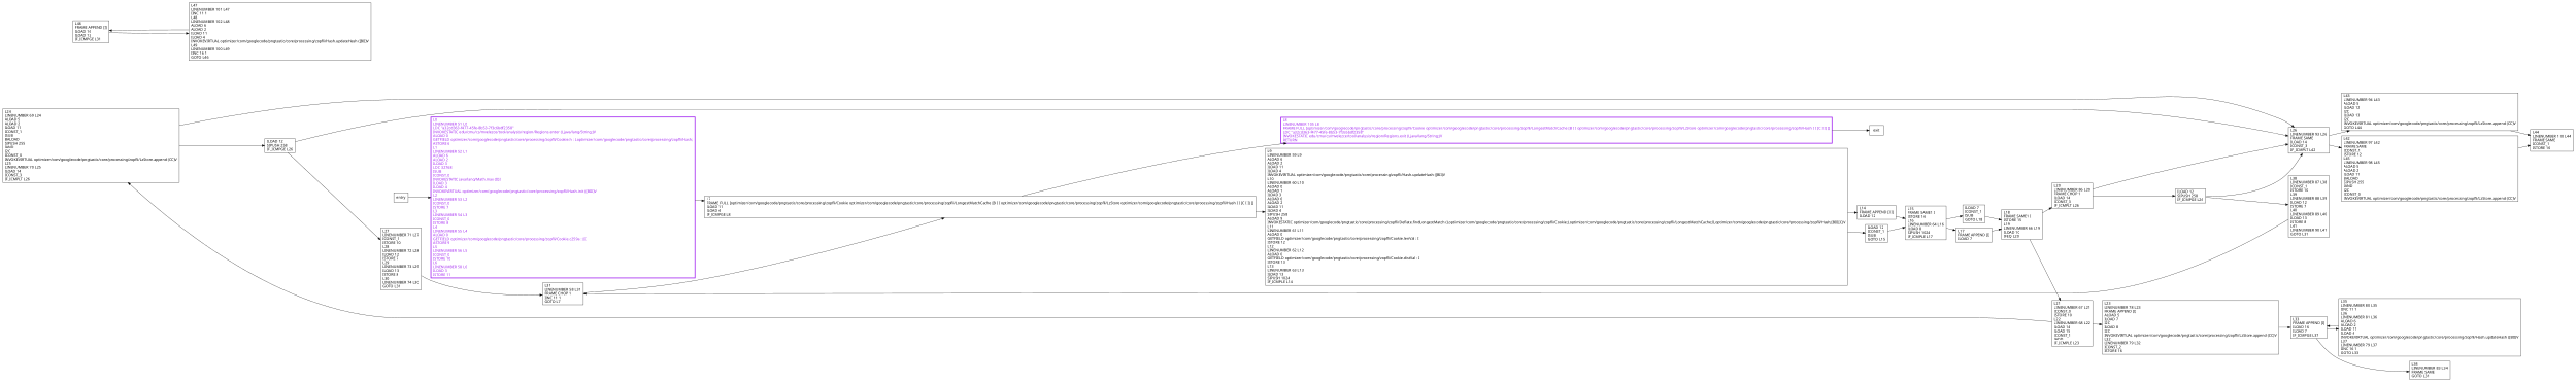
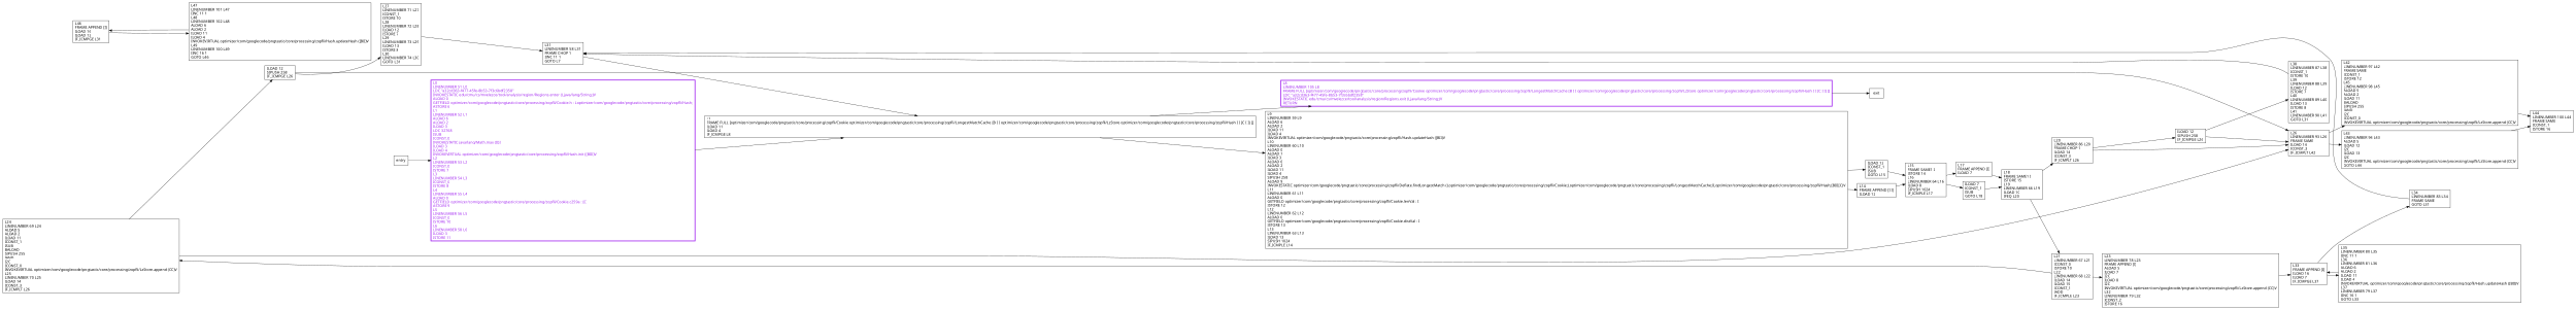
  digraph {
    fontname="Noto Sans"
    rankdir=LR
    node [fontname="Noto Sans" shape=record]
    edge [fontname="Noto Sans"]
    n1 [label="L24\lLINENUMBER 69 L24\lALOAD 5\lALOAD 2\lILOAD 11\lICONST_1\lISUB\lBALOAD\lSIPUSH 255\lIAND\lI2C\lICONST_0\lINVOKEVIRTUAL optimizer/com/googlecode/pngtastic/core/processing/zopfli/LzStore.append (CC)V\lL25\lLINENUMBER 70 L25\lILOAD 14\lICONST_3\lIF_ICMPLT L26\l"]
    n2 [label="L26\lLINENUMBER 93 L26\lFRAME SAME\lILOAD 14\lICONST_3\lIF_ICMPLT L42\l"]
    n3 [label="ILOAD 12\lSIPUSH 258\lIF_ICMPGE L26\l"]
    n4 [label="L43\lLINENUMBER 94 L43\lALOAD 5\lILOAD 12\lI2C\lILOAD 13\lI2C\lINVOKEVIRTUAL optimizer/com/googlecode/pngtastic/core/processing/zopfli/LzStore.append (CC)V\lGOTO L44\l"]
    n5 [label="L42\lLINENUMBER 97 L42\lFRAME SAME\lICONST_1\lISTORE 12\lL45\lLINENUMBER 98 L45\lALOAD 5\lALOAD 2\lILOAD 11\lBALOAD\lSIPUSH 255\lIAND\lI2C\lICONST_0\lINVOKEVIRTUAL optimizer/com/googlecode/pngtastic/core/processing/zopfli/LzStore.append (CC)V\l"]
    n6 [label="L27\lLINENUMBER 71 L27\lICONST_1\lISTORE 10\lL28\lLINENUMBER 72 L28\lILOAD 12\lISTORE 7\lL29\lLINENUMBER 73 L29\lILOAD 13\lISTORE 8\lL30\lLINENUMBER 74 L30\lGOTO L31\l"]
    n7 [label="ILOAD 7\lICONST_1\lISUB\lGOTO L18\l"]
    n8 [label="L18\lFRAME SAME1 I\lISTORE 15\lL19\lLINENUMBER 66 L19\lILOAD 10\lIFEQ L20\l"]
    n9 [label="L20\lLINENUMBER 86 L20\lFRAME CHOP 1\lILOAD 14\lICONST_3\lIF_ICMPLT L26\l"]
    n10 [label="L21\lLINENUMBER 67 L21\lICONST_0\lISTORE 10\lL22\lLINENUMBER 68 L22\lILOAD 14\lILOAD 15\lICONST_1\lIADD\lIF_ICMPLE L23\l"]
    n11 [label="L31\lLINENUMBER 58 L31\lFRAME CHOP 1\lIINC 11 1\lGOTO L7\l"]
    n12 [label="L7\lFRAME FULL [optimizer/com/googlecode/pngtastic/core/processing/zopfli/Cookie optimizer/com/googlecode/pngtastic/core/processing/zopfli/LongestMatchCache [B I I optimizer/com/googlecode/pngtastic/core/processing/zopfli/LzStore optimizer/com/googlecode/pngtastic/core/processing/zopfli/Hash I I [C I I] []\lILOAD 11\lILOAD 4\lIF_ICMPGE L8\l"]
    n13 [label="L9\lLINENUMBER 59 L9\lALOAD 6\lALOAD 2\lILOAD 11\lILOAD 4\lINVOKEVIRTUAL optimizer/com/googlecode/pngtastic/core/processing/zopfli/Hash.updateHash ([BII)V\lL10\lLINENUMBER 60 L10\lALOAD 0\lALOAD 1\lILOAD 3\lALOAD 6\lALOAD 2\lILOAD 11\lILOAD 4\lSIPUSH 258\lALOAD 9\lINVOKESTATIC optimizer/com/googlecode/pngtastic/core/processing/zopfli/Deflate.findLongestMatch (Loptimizer/com/googlecode/pngtastic/core/processing/zopfli/Cookie;Loptimizer/com/googlecode/pngtastic/core/processing/zopfli/LongestMatchCache;ILoptimizer/com/googlecode/pngtastic/core/processing/zopfli/Hash;[BIII[C)V\lL11\lLINENUMBER 61 L11\lALOAD 0\lGETFIELD optimizer/com/googlecode/pngtastic/core/processing/zopfli/Cookie.lenVal : I\lISTORE 12\lL12\lLINENUMBER 62 L12\lALOAD 0\lGETFIELD optimizer/com/googlecode/pngtastic/core/processing/zopfli/Cookie.distVal : I\lISTORE 13\lL13\lLINENUMBER 63 L13\lILOAD 13\lSIPUSH 1024\lIF_ICMPLE L14\l"]
    n14 [color=purple fontcolor=purple label="L8\lLINENUMBER 105 L8\lFRAME FULL [optimizer/com/googlecode/pngtastic/core/processing/zopfli/Cookie optimizer/com/googlecode/pngtastic/core/processing/zopfli/LongestMatchCache [B I I optimizer/com/googlecode/pngtastic/core/processing/zopfli/LzStore optimizer/com/googlecode/pngtastic/core/processing/zopfli/Hash I I [C I I] []\lLDC \"a32cd363-f477-45fe-8b53-7f3c6bdf2358\"\lINVOKESTATIC edu/cmu/cs/mvelezce/tool/analysis/region/Regions.exit (Ljava/lang/String;)V\lRETURN\l" penwidth=3]
    n15 [color=purple fontcolor=purple label="L0\lLINENUMBER 51 L0\lLDC \"a32cd363-f477-45fe-8b53-7f3c6bdf2358\"\lINVOKESTATIC edu/cmu/cs/mvelezce/tool/analysis/region/Regions.enter (Ljava/lang/String;)V\lALOAD 0\lGETFIELD optimizer/com/googlecode/pngtastic/core/processing/zopfli/Cookie.h : Loptimizer/com/googlecode/pngtastic/core/processing/zopfli/Hash;\lASTORE 6\lL1\lLINENUMBER 52 L1\lALOAD 6\lALOAD 2\lILOAD 3\lLDC 32768\lISUB\lICONST_0\lINVOKESTATIC java/lang/Math.max (II)I\lILOAD 3\lILOAD 4\lINVOKEVIRTUAL optimizer/com/googlecode/pngtastic/core/processing/zopfli/Hash.init ([BIII)V\lL2\lLINENUMBER 53 L2\lICONST_0\lISTORE 7\lL3\lLINENUMBER 54 L3\lICONST_0\lISTORE 8\lL4\lLINENUMBER 55 L4\lALOAD 0\lGETFIELD optimizer/com/googlecode/pngtastic/core/processing/zopfli/Cookie.c259a : [C\lASTORE 9\lL5\lLINENUMBER 56 L5\lICONST_0\lISTORE 10\lL6\lLINENUMBER 58 L6\lILOAD 3\lISTORE 11\l" penwidth=3]
    n16 [label="L15\lFRAME SAME1 I\lISTORE 14\lL16\lLINENUMBER 64 L16\lILOAD 8\lSIPUSH 1024\lIF_ICMPLE L17\l"]
    n17 [label="L17\lFRAME APPEND [I]\lILOAD 7\l"]
    n18 [label="ILOAD 12\lSIPUSH 258\lIF_ICMPGE L26\l"]
    n19 [label="L38\lLINENUMBER 87 L38\lICONST_1\lISTORE 10\lL39\lLINENUMBER 88 L39\lILOAD 12\lISTORE 7\lL40\lLINENUMBER 89 L40\lILOAD 13\lISTORE 8\lL41\lLINENUMBER 90 L41\lGOTO L31\l"]
    n20 [label="L44\lLINENUMBER 100 L44\lFRAME SAME\lICONST_1\lISTORE 16\l"]
    n21 [label="ILOAD 12\lICONST_1\lISUB\lGOTO L15\l"]
    n22 [label="L14\lFRAME APPEND [I I]\lILOAD 12\l"]
    exit
    n24 [label="L46\lFRAME APPEND [I]\lILOAD 16\lILOAD 12\lIF_ICMPGE L31\l"]
    n25 [label="L47\lLINENUMBER 101 L47\lIINC 11 1\lL48\lLINENUMBER 102 L48\lALOAD 6\lALOAD 2\lILOAD 11\lILOAD 4\lINVOKEVIRTUAL optimizer/com/googlecode/pngtastic/core/processing/zopfli/Hash.updateHash ([BII)V\lL49\lLINENUMBER 100 L49\lIINC 16 1\lGOTO L46\l"]
    n26 [label="L35\lLINENUMBER 80 L35\lIINC 11 1\lL36\lLINENUMBER 81 L36\lALOAD 6\lALOAD 2\lILOAD 11\lILOAD 4\lINVOKEVIRTUAL optimizer/com/googlecode/pngtastic/core/processing/zopfli/Hash.updateHash ([BII)V\lL37\lLINENUMBER 79 L37\lIINC 16 1\lGOTO L33\l"]
    n27 [label="L33\lFRAME APPEND [I]\lILOAD 16\lILOAD 7\lIF_ICMPGE L37\l"]
    n28 [label="L34\lLINENUMBER 83 L34\lFRAME SAME\lGOTO L31\l"]
    n29 [label="L23\lLINENUMBER 78 L23\lFRAME APPEND [I]\lALOAD 5\lILOAD 7\lI2C\lILOAD 8\lI2C\lINVOKEVIRTUAL optimizer/com/googlecode/pngtastic/core/processing/zopfli/LzStore.append (CC)V\lL32\lLINENUMBER 79 L32\lICONST_2\lISTORE 16\l"]
    entry
    n1 -> n2
    n1 -> n3
    n2 -> n4
    n2 -> n5
    n3 -> n2
    n3 -> n6
    n4 -> n20
    n5 -> n20
    n6 -> n11
    n7 -> n8
    n8 -> n9
    n8 -> n10
    n9 -> n2
    n9 -> n18
    n10 -> n1
    n10 -> n29
    n11 -> n12
    n12 -> n13
    n12 -> n14
    n13 -> n21
    n13 -> n22
    n14 -> exit
    n15 -> n12
    n16 -> n7
    n16 -> n17
    n17 -> n8
    n18 -> n2
    n18 -> n19
    n19 -> n11
    n21 -> n16
    n22 -> n16
    n24 -> n25
    n25 -> n24
    n26 -> n27
    n27 -> n26
    n27 -> n28
+   n28 -> n11
    n29 -> n27
    entry -> n15
  }
